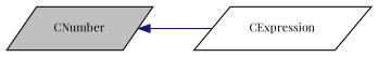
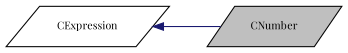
  digraph {
    rankdir=LR
    fontname="Playfair Display"
    node [color=black fontname="Playfair Display" fontsize=10 shape=parallelogram style=filled]
    n1 [fillcolor=grey75 fontcolor=black height=0.2 label=CNumber width=0.4]
    n2 [fillcolor=white height=0.2 label=CExpression width=0.4]
-   n1 -> n2 [color=midnightblue dir=back fontname="Playfair Display" fontsize=10 labelfontname=Helvetica labelfontsize=10 style=solid]
+   n2 -> n1 [color=midnightblue dir=back fontname="Playfair Display" fontsize=10 labelfontname=Helvetica labelfontsize=10 style=solid]
  }
